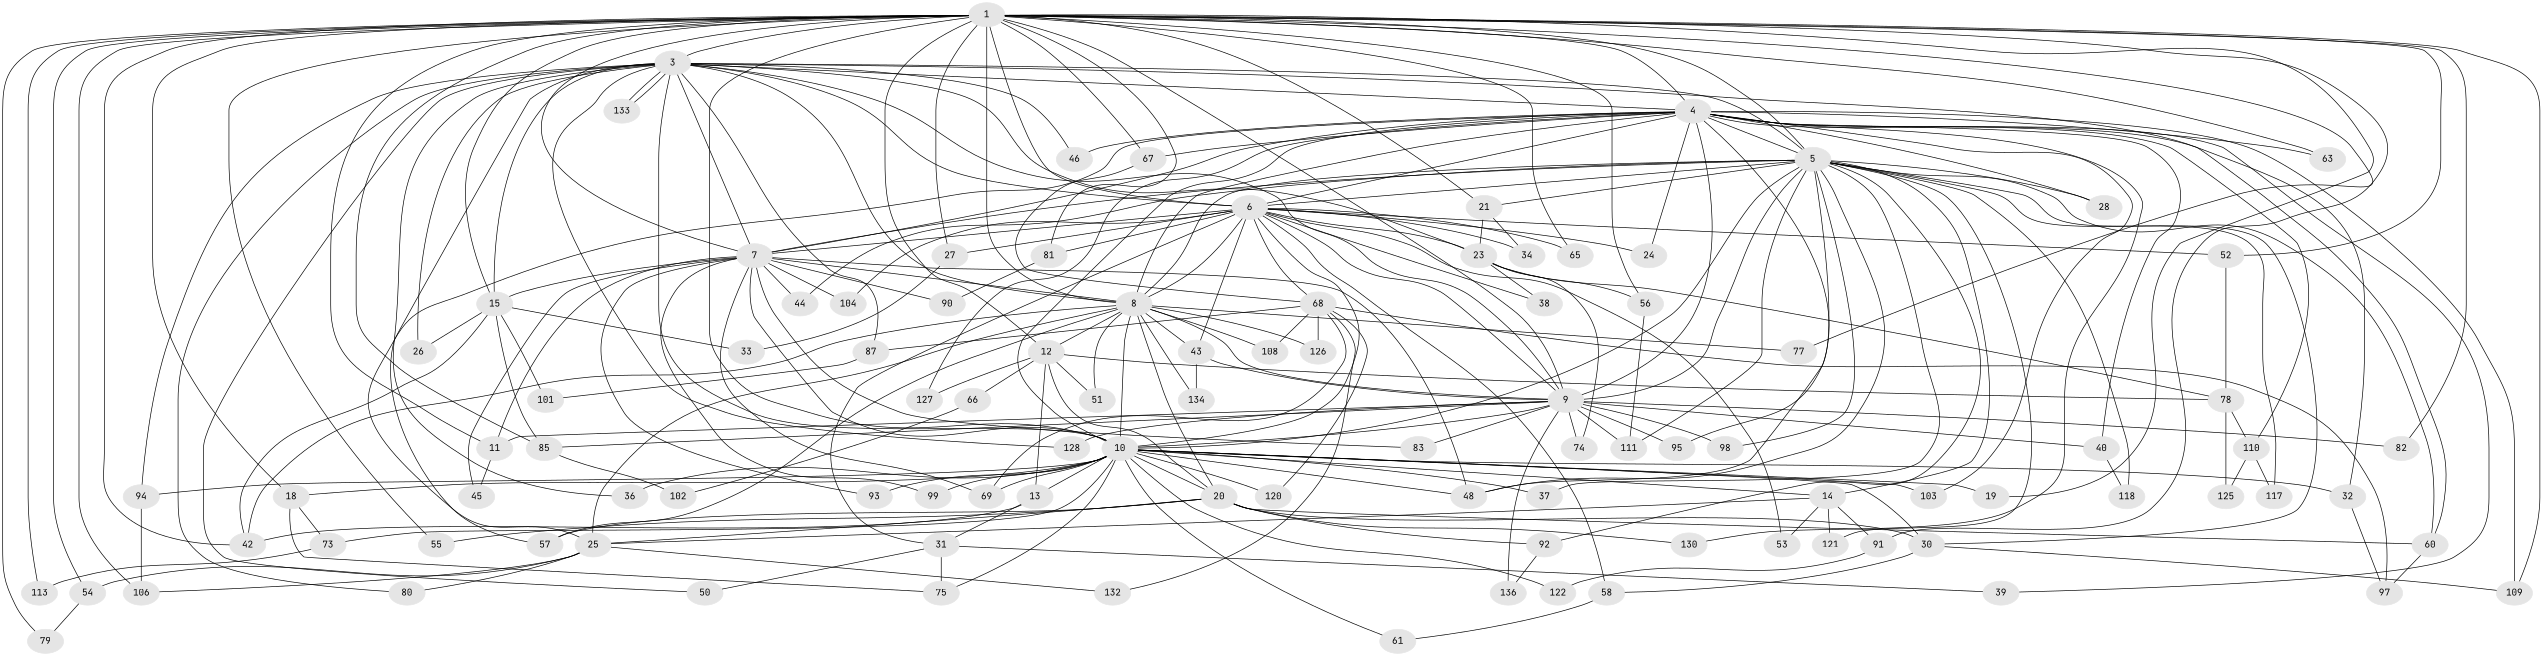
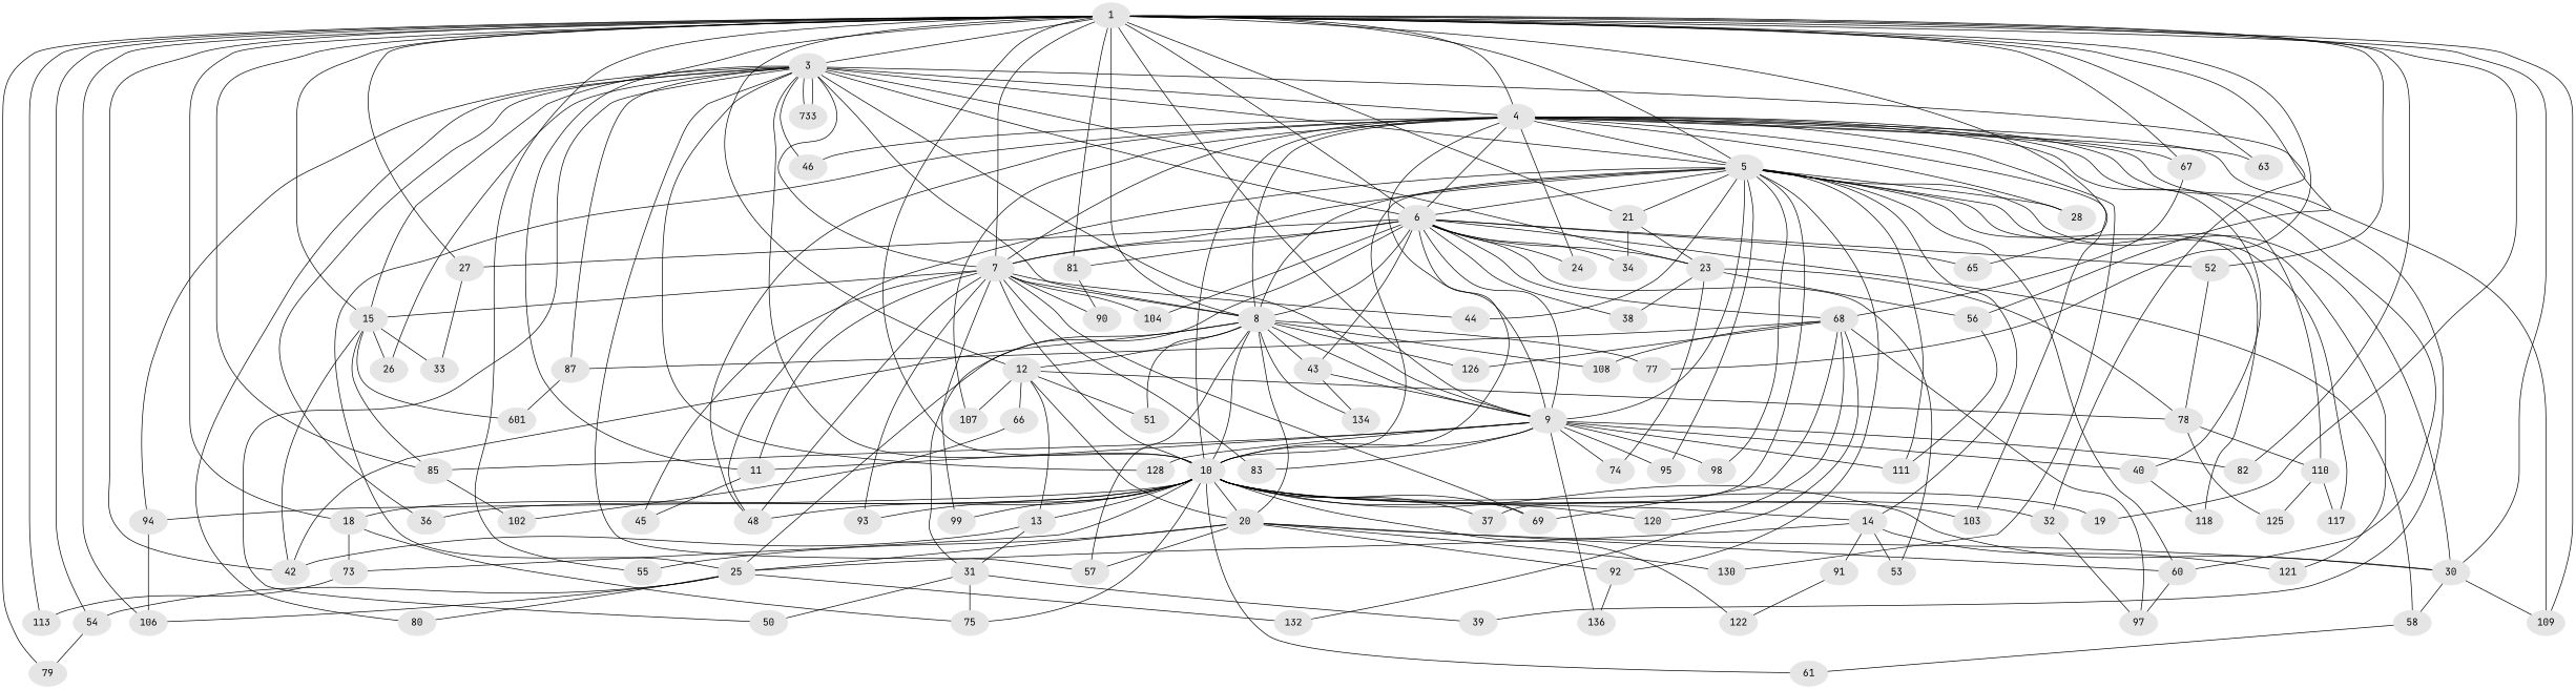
  graph {
    fontname="JetBrains Mono"
    node [color=gray90 fontname="JetBrains Mono" style=filled]
    edge [fontname="JetBrains Mono"]
    1 [super="+2"]
    3 [super="+112"]
    4 [super="+89"]
    5 [super="+29"]
    6 [super="+100"]
    7 [super="+35"]
    8 [super="+22"]
    9 [super="+16"]
    10 [super="+86"]
    11 [super="+107"]
    12 [super="+72"]
    15 [super="+17"]
    18
    19
    21
    27
    42 [super="+49"]
    52
    54
    55
    56
    63
    65
    67
    77
    79
    81
    82
    85 [super="+105"]
    91
    106 [super="+131"]
    109 [super="+129"]
    113
    23 [super="+64"]
    26
    32
    36 [super="+71"]
    46
    50
    57 [super="+116"]
    80
    87
    94
    128
-   133
+   133 [label=733]
    24
    25 [super="+59"]
    28
    39
    40 [super="+70"]
    48 [super="+119"]
    60 [super="+84"]
    103
    110
-   127
+   127 [label=107]
    130
    14 [super="+41"]
    30 [super="+88"]
    37
    44
    92
    95
    98
    111 [super="+124"]
    117
    118
    121
    31
    34
    38
    43
    53
    58
    68 [super="+114"]
    104
    45
    69 [super="+135"]
    83
    90
    93
    99
    20 [super="+62"]
    51
    108
    126
    134
    74
    136
    13 [super="+96"]
    61
    73
    75 [super="+76"]
    120
    122
    66
    78 [super="+115"]
    33
-   101
+   101 [label=601]
    102
    97
    132
    125
    1 -- 3 [weight=3]
    1 -- 4 [weight=2]
    1 -- 5 [weight=2]
    1 -- 6 [weight=3]
    1 -- 7 [weight=2]
    1 -- 8 [weight=2]
    1 -- 9 [weight=2]
    1 -- 10 [weight=2]
    1 -- 11
    1 -- 12 [weight=2]
    1 -- 15
    1 -- 18
    1 -- 19
    1 -- 21
    1 -- 27
    1 -- 42
    1 -- 52
    1 -- 54
    1 -- 55
    1 -- 56
    1 -- 63
    1 -- 65
    1 -- 67
    1 -- 77
    1 -- 79
    1 -- 81
    1 -- 82
    1 -- 85
-   1 -- 91
+   1 -- 30
    1 -- 106
    1 -- 109
    1 -- 113
    3 -- 4
    3 -- 5
    3 -- 6
    3 -- 7
    3 -- 8
    3 -- 9
    3 -- 10
    3 -- 15
    3 -- 23
    3 -- 26
    3 -- 32
    3 -- 36 [weight=2]
    3 -- 46
    3 -- 50
    3 -- 57
    3 -- 80
    3 -- 87
    3 -- 94
    3 -- 128
    3 -- 133
    3 -- 133
    4 -- 5 [weight=2]
    4 -- 6
    4 -- 7 [weight=2]
    4 -- 8
    4 -- 9
    4 -- 10
    4 -- 63
    4 -- 67
    4 -- 109
    4 -- 46
    4 -- 24
    4 -- 25
    4 -- 28
    4 -- 39
    4 -- 40
    4 -- 48
    4 -- 60
    4 -- 103
    4 -- 110
    4 -- 127
    4 -- 130
    5 -- 6
    5 -- 7
    5 -- 8
    5 -- 9 [weight=2]
    5 -- 10
    5 -- 21
    5 -- 28
    5 -- 48
    5 -- 60
    5 -- 14
    5 -- 30
    5 -- 37
    5 -- 44
    5 -- 92
    5 -- 95
    5 -- 98
    5 -- 111
    5 -- 117
    5 -- 118
    5 -- 121
    6 -- 7
    6 -- 8
    6 -- 9
    6 -- 10
    6 -- 27
    6 -- 52
    6 -- 65
    6 -- 81
    6 -- 23
    6 -- 24
    6 -- 31
    6 -- 34
    6 -- 38
    6 -- 43
    6 -- 53
    6 -- 58
    6 -- 68
    6 -- 104
    7 -- 8
    7 -- 10
    7 -- 11
    7 -- 15
    7 -- 48
    7 -- 44
    7 -- 104
    7 -- 45
    7 -- 69
    7 -- 83
    7 -- 90
    7 -- 93
    7 -- 99
    8 -- 9 [weight=2]
    8 -- 10
    8 -- 12
    8 -- 42
    8 -- 77
    8 -- 57
    8 -- 25
    8 -- 43
    8 -- 20
    8 -- 51
    8 -- 108
    8 -- 126
    8 -- 134
    9 -- 10
    9 -- 11
    9 -- 82
    9 -- 85
    9 -- 128
    9 -- 40
    9 -- 95
    9 -- 98
    9 -- 111
    9 -- 83
    9 -- 74
    9 -- 136
    10 -- 18
    10 -- 19
    10 -- 32
    10 -- 36
    10 -- 94
    10 -- 48
    10 -- 103
    10 -- 14
    10 -- 30
    10 -- 37
    10 -- 69
    10 -- 93
    10 -- 99
    10 -- 20 [weight=2]
    10 -- 13
    10 -- 61
    10 -- 73
    10 -- 75
    10 -- 120
    10 -- 122
    11 -- 45
    12 -- 127
    12 -- 20
    12 -- 51
    12 -- 13
    12 -- 66
    12 -- 78
    15 -- 42
    15 -- 85
    15 -- 26
    15 -- 33
    15 -- 101
    18 -- 73
    18 -- 75
    21 -- 23
    21 -- 34
    27 -- 33
    52 -- 78
    54 -- 79
    56 -- 111
    67 -- 68
    81 -- 90
    85 -- 102
    91 -- 122
    23 -- 56
    23 -- 38
    23 -- 74
    23 -- 78
    32 -- 97
    87 -- 101
    94 -- 106
    25 -- 54
    25 -- 106
    25 -- 80
    25 -- 132
    40 -- 118
    60 -- 97
    110 -- 117
    110 -- 125
    14 -- 91
    14 -- 25
    14 -- 121
    14 -- 53
    30 -- 109
    30 -- 58
    92 -- 136
    31 -- 50
    31 -- 39
    31 -- 75
    43 -- 9
    43 -- 134
    58 -- 61
    68 -- 87
    68 -- 69
    68 -- 108
    68 -- 126
    68 -- 120
    68 -- 97
    68 -- 132
    20 -- 55
    20 -- 57
    20 -- 25
    20 -- 60
    20 -- 130
    20 -- 30
    20 -- 92
    13 -- 42
    13 -- 31
    73 -- 113
    66 -- 102
    78 -- 110
    78 -- 125
  }
